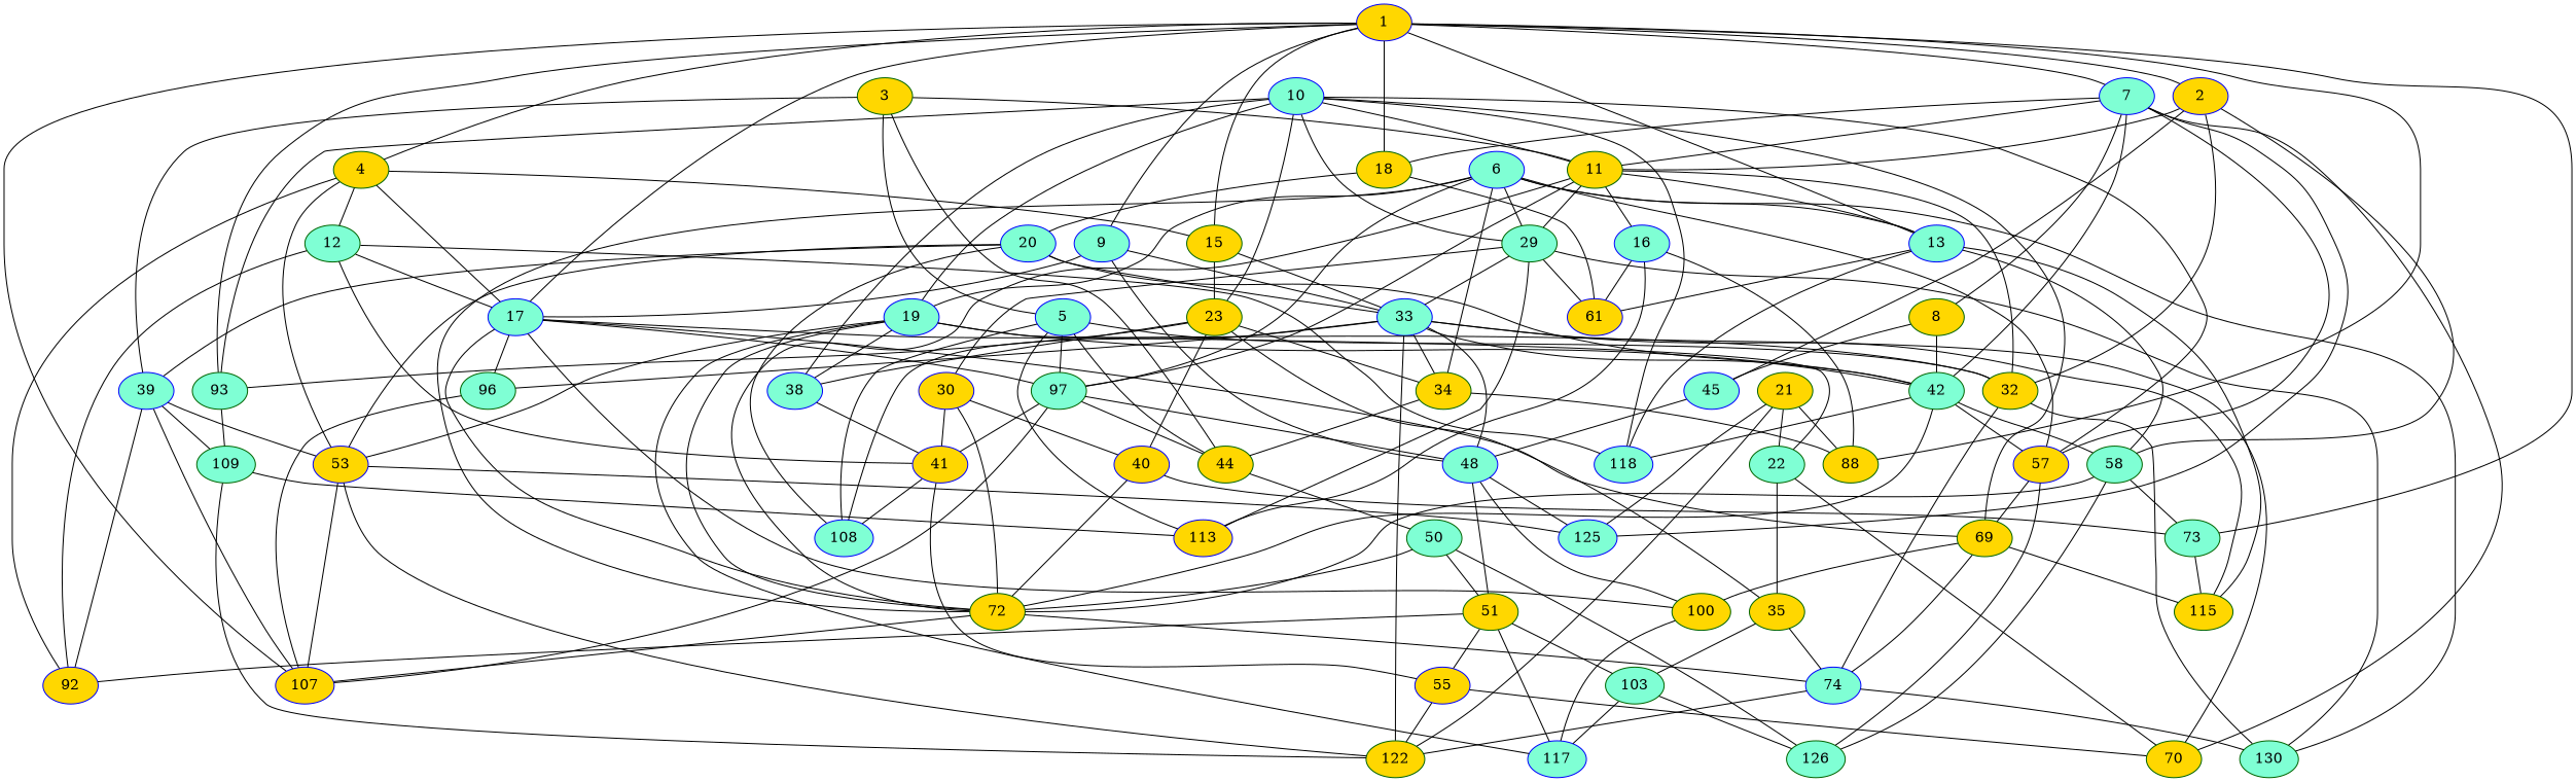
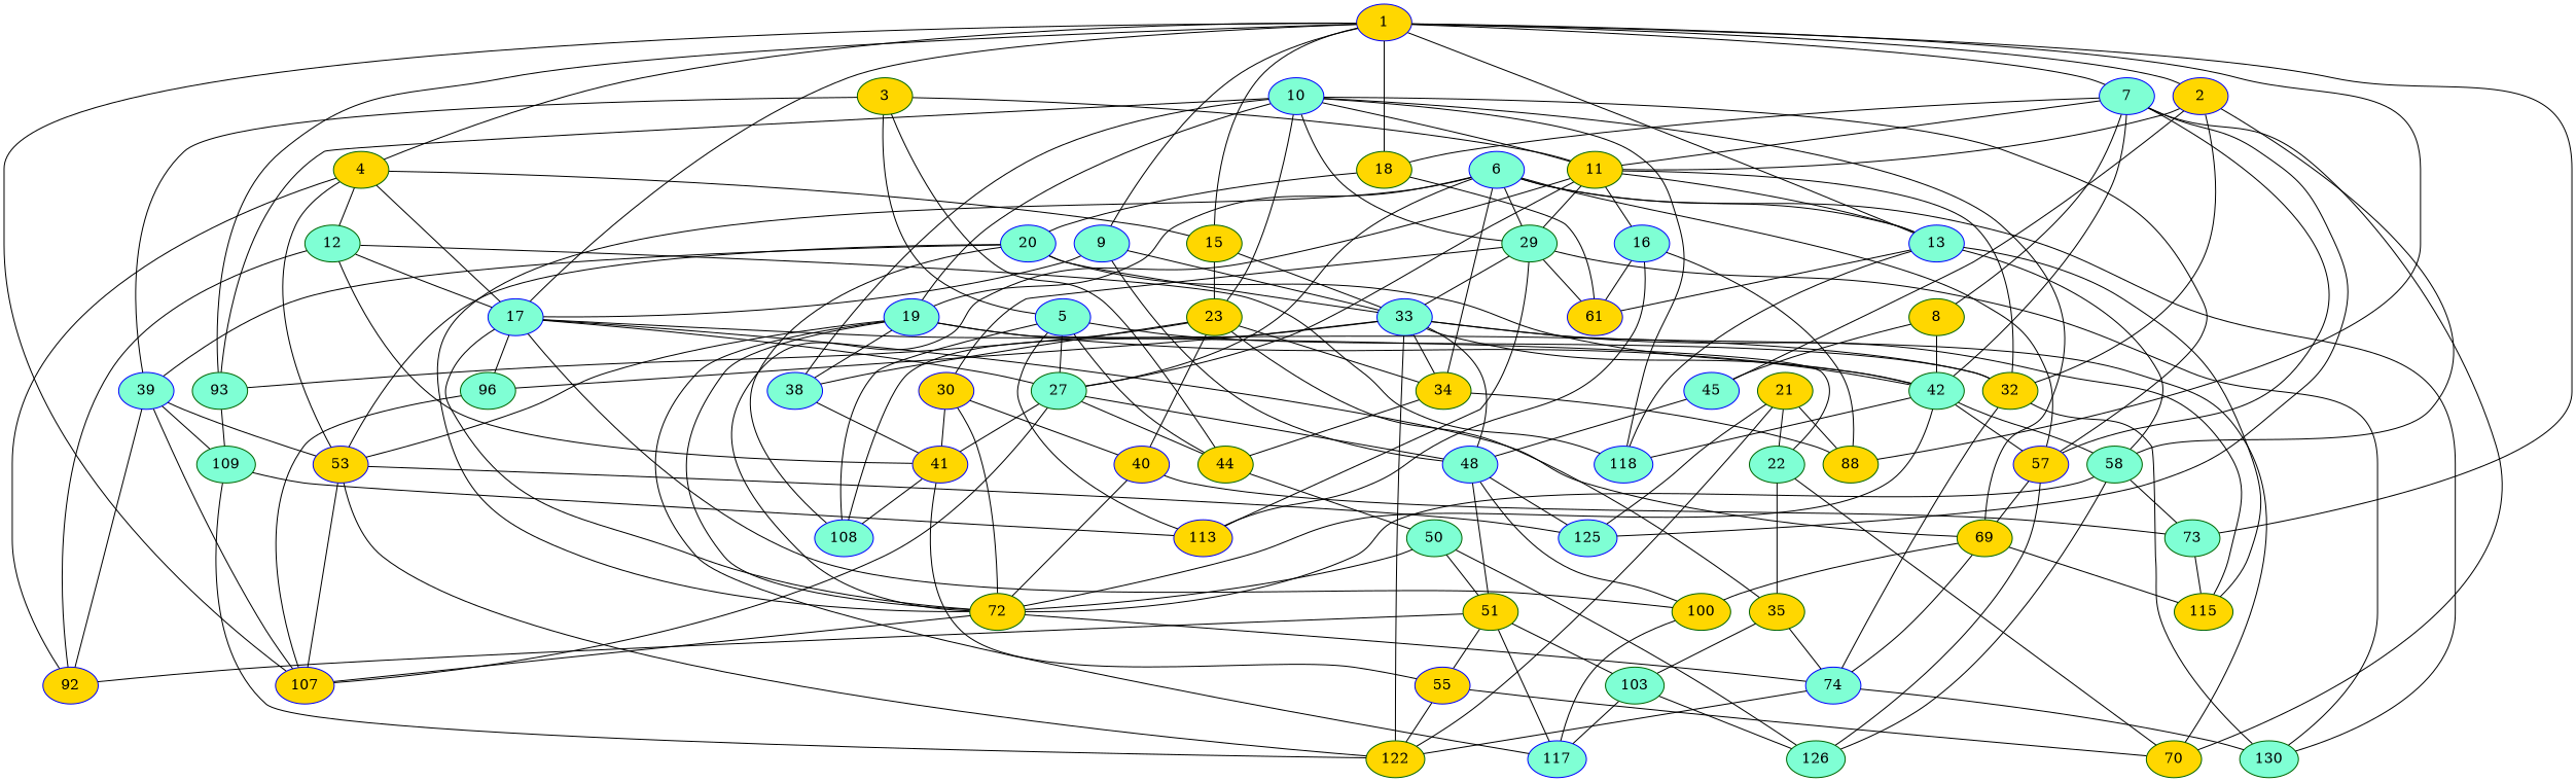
  graph {
    node [color=darkgreen fillcolor=aquamarine style=filled]
    1 [color=blue fillcolor=gold super="+70+120+36+60"]
    2 [color=blue fillcolor=gold super="+14"]
    4 [fillcolor=gold super="+56"]
    7 [color=blue super="+105+83+63"]
    9 [color=blue]
    13 [color=blue super="+26+123"]
    15 [fillcolor=gold]
    17 [color=blue super="+77+43+46"]
    18 [fillcolor=gold super="+25"]
    73
    88 [fillcolor=gold]
    93
    107 [color=blue fillcolor=gold super="+114"]
    11 [fillcolor=gold super="+79+59"]
    32 [fillcolor=gold super="+87"]
    45 [color=blue]
    58 [super="+94"]
    12 [super="+80"]
    53 [color=blue fillcolor=gold super="+95"]
    92 [color=blue fillcolor=gold]
    57 [color=blue fillcolor=gold super="+127"]
    8 [fillcolor=gold]
    42 [super="+47+133+90"]
    n24 [fillcolor=gold label=70]
    125 [color=blue]
    33 [color=blue super="+64+65+37+85"]
    48 [color=blue super="+89+54"]
    118 [color=blue]
    61 [color=blue fillcolor=gold]
    115 [fillcolor=gold]
    23 [fillcolor=gold super="+49+124"]
-   27 [super="+82+52" label=97]
+   27 [super="+82+52"]
    72 [fillcolor=gold super="+76+86"]
    69 [fillcolor=gold super="+97"]
    96
    100 [fillcolor=gold]
    20 [color=blue super="+84"]
    109
    29 [super="+75"]
    16 [color=blue]
    130
    74 [color=blue super="+104"]
    126
    5 [color=blue super="+131"]
    44 [fillcolor=gold super="+102"]
    108 [color=blue]
    113 [color=blue fillcolor=gold]
    3 [fillcolor=gold]
    39 [color=blue super="+66"]
    50
    41 [color=blue fillcolor=gold super="+67"]
    122 [fillcolor=gold super="+129"]
    6 [color=blue super="+91+24"]
    19 [color=blue super="+31"]
    34 [fillcolor=gold super="+112"]
    38 [color=blue]
    22
    117 [color=blue]
    30 [color=blue fillcolor=gold]
    51 [fillcolor=gold super="+110"]
    10 [color=blue super="+68+28"]
    35 [fillcolor=gold]
    40 [color=blue fillcolor=gold]
    55 [color=blue fillcolor=gold]
    21 [fillcolor=gold]
    103
    1 -- 2 [weight=2]
    1 -- 4
    1 -- 7
    1 -- 9
    1 -- 13
    1 -- 15
    1 -- 17
    1 -- 18 [weight=2]
    1 -- 73
    1 -- 88
    1 -- 93
    1 -- 107
    2 -- 11
    2 -- 32
    2 -- 45
    2 -- 58
    4 -- 15
    4 -- 17
    4 -- 12
    4 -- 53
    4 -- 92
    7 -- 18
    7 -- 11
    7 -- 57
    7 -- 8
    7 -- 42
    7 -- n24
    7 -- 125
    9 -- 17
    9 -- 33
    9 -- 48
    13 -- 58
    13 -- 118
    13 -- 61
    13 -- 115
    15 -- 33
    15 -- 23
    17 -- 32
    17 -- 27
    17 -- 72
    17 -- 69
    17 -- 96 [weight=2]
    17 -- 100
    18 -- 61
    18 -- 20 [weight=2]
    73 -- 115
    93 -- 109
    11 -- 13
    11 -- 32
    11 -- 27
    11 -- 72
    11 -- 29
    11 -- 16
    32 -- 130
    32 -- 74
    45 -- 48 [weight=2]
    58 -- 73
    58 -- 72
    58 -- 126
    12 -- 17 [weight=2]
    12 -- 92
    12 -- 118
    12 -- 41
    53 -- 107
    53 -- 125
    53 -- 122
    57 -- 69
    57 -- 126
    8 -- 45
    8 -- 42 [weight=2]
    42 -- 58
    42 -- 57
    42 -- 118
    42 -- 72
    33 -- 42
    33 -- n24
    33 -- 48
    33 -- 115
    33 -- 96
    33 -- 108
    33 -- 122
    33 -- 34
    48 -- 125
    48 -- 100
    48 -- 51
    23 -- 93
    23 -- 34
    23 -- 38
    23 -- 35
    23 -- 40
    27 -- 107
    27 -- 48
    27 -- 44
    27 -- 41
    72 -- 107
    72 -- 74
    69 -- 115
    69 -- 100
    69 -- 74
    96 -- 107
    100 -- 117
    20 -- 53 [weight=2]
    20 -- 42
    20 -- 33
    20 -- 108
    20 -- 39
    109 -- 113
    109 -- 122
    29 -- 33
    29 -- 61
    29 -- 130
    29 -- 113
    29 -- 30
    16 -- 88
    16 -- 61
    16 -- 113
    74 -- 130
    74 -- 122
    5 -- 32
    5 -- 27
    5 -- 44
    5 -- 108
    5 -- 113
    44 -- 50
    3 -- 11
    3 -- 5
    3 -- 44
    3 -- 39
    39 -- 107
    39 -- 53
    39 -- 92
    39 -- 109
    50 -- 72
    50 -- 126
    50 -- 51
    41 -- 108
    41 -- 55
    6 -- 13 [weight=2]
    6 -- 57
    6 -- 27
    6 -- 72 [weight=2]
    6 -- 29
    6 -- 130
    6 -- 19
    6 -- 34
    19 -- 53
    19 -- 42
    19 -- 72
    19 -- 38
    19 -- 22
    19 -- 117
    34 -- 88
    34 -- 44 [weight=2]
    38 -- 41
    22 -- n24
    22 -- 35
    30 -- 72
    30 -- 41
    30 -- 40
    51 -- 92
    51 -- 117
    51 -- 55
    51 -- 103
    10 -- 93
    10 -- 11
    10 -- 57
    10 -- 118
    10 -- 23 [weight=2]
    10 -- 69
    10 -- 29
    10 -- 19
    10 -- 38
    35 -- 74
    35 -- 103
    40 -- 73
    40 -- 72
    55 -- n24
    55 -- 122
    21 -- 88
    21 -- 125
    21 -- 122
    21 -- 22
    103 -- 126
    103 -- 117
  }
